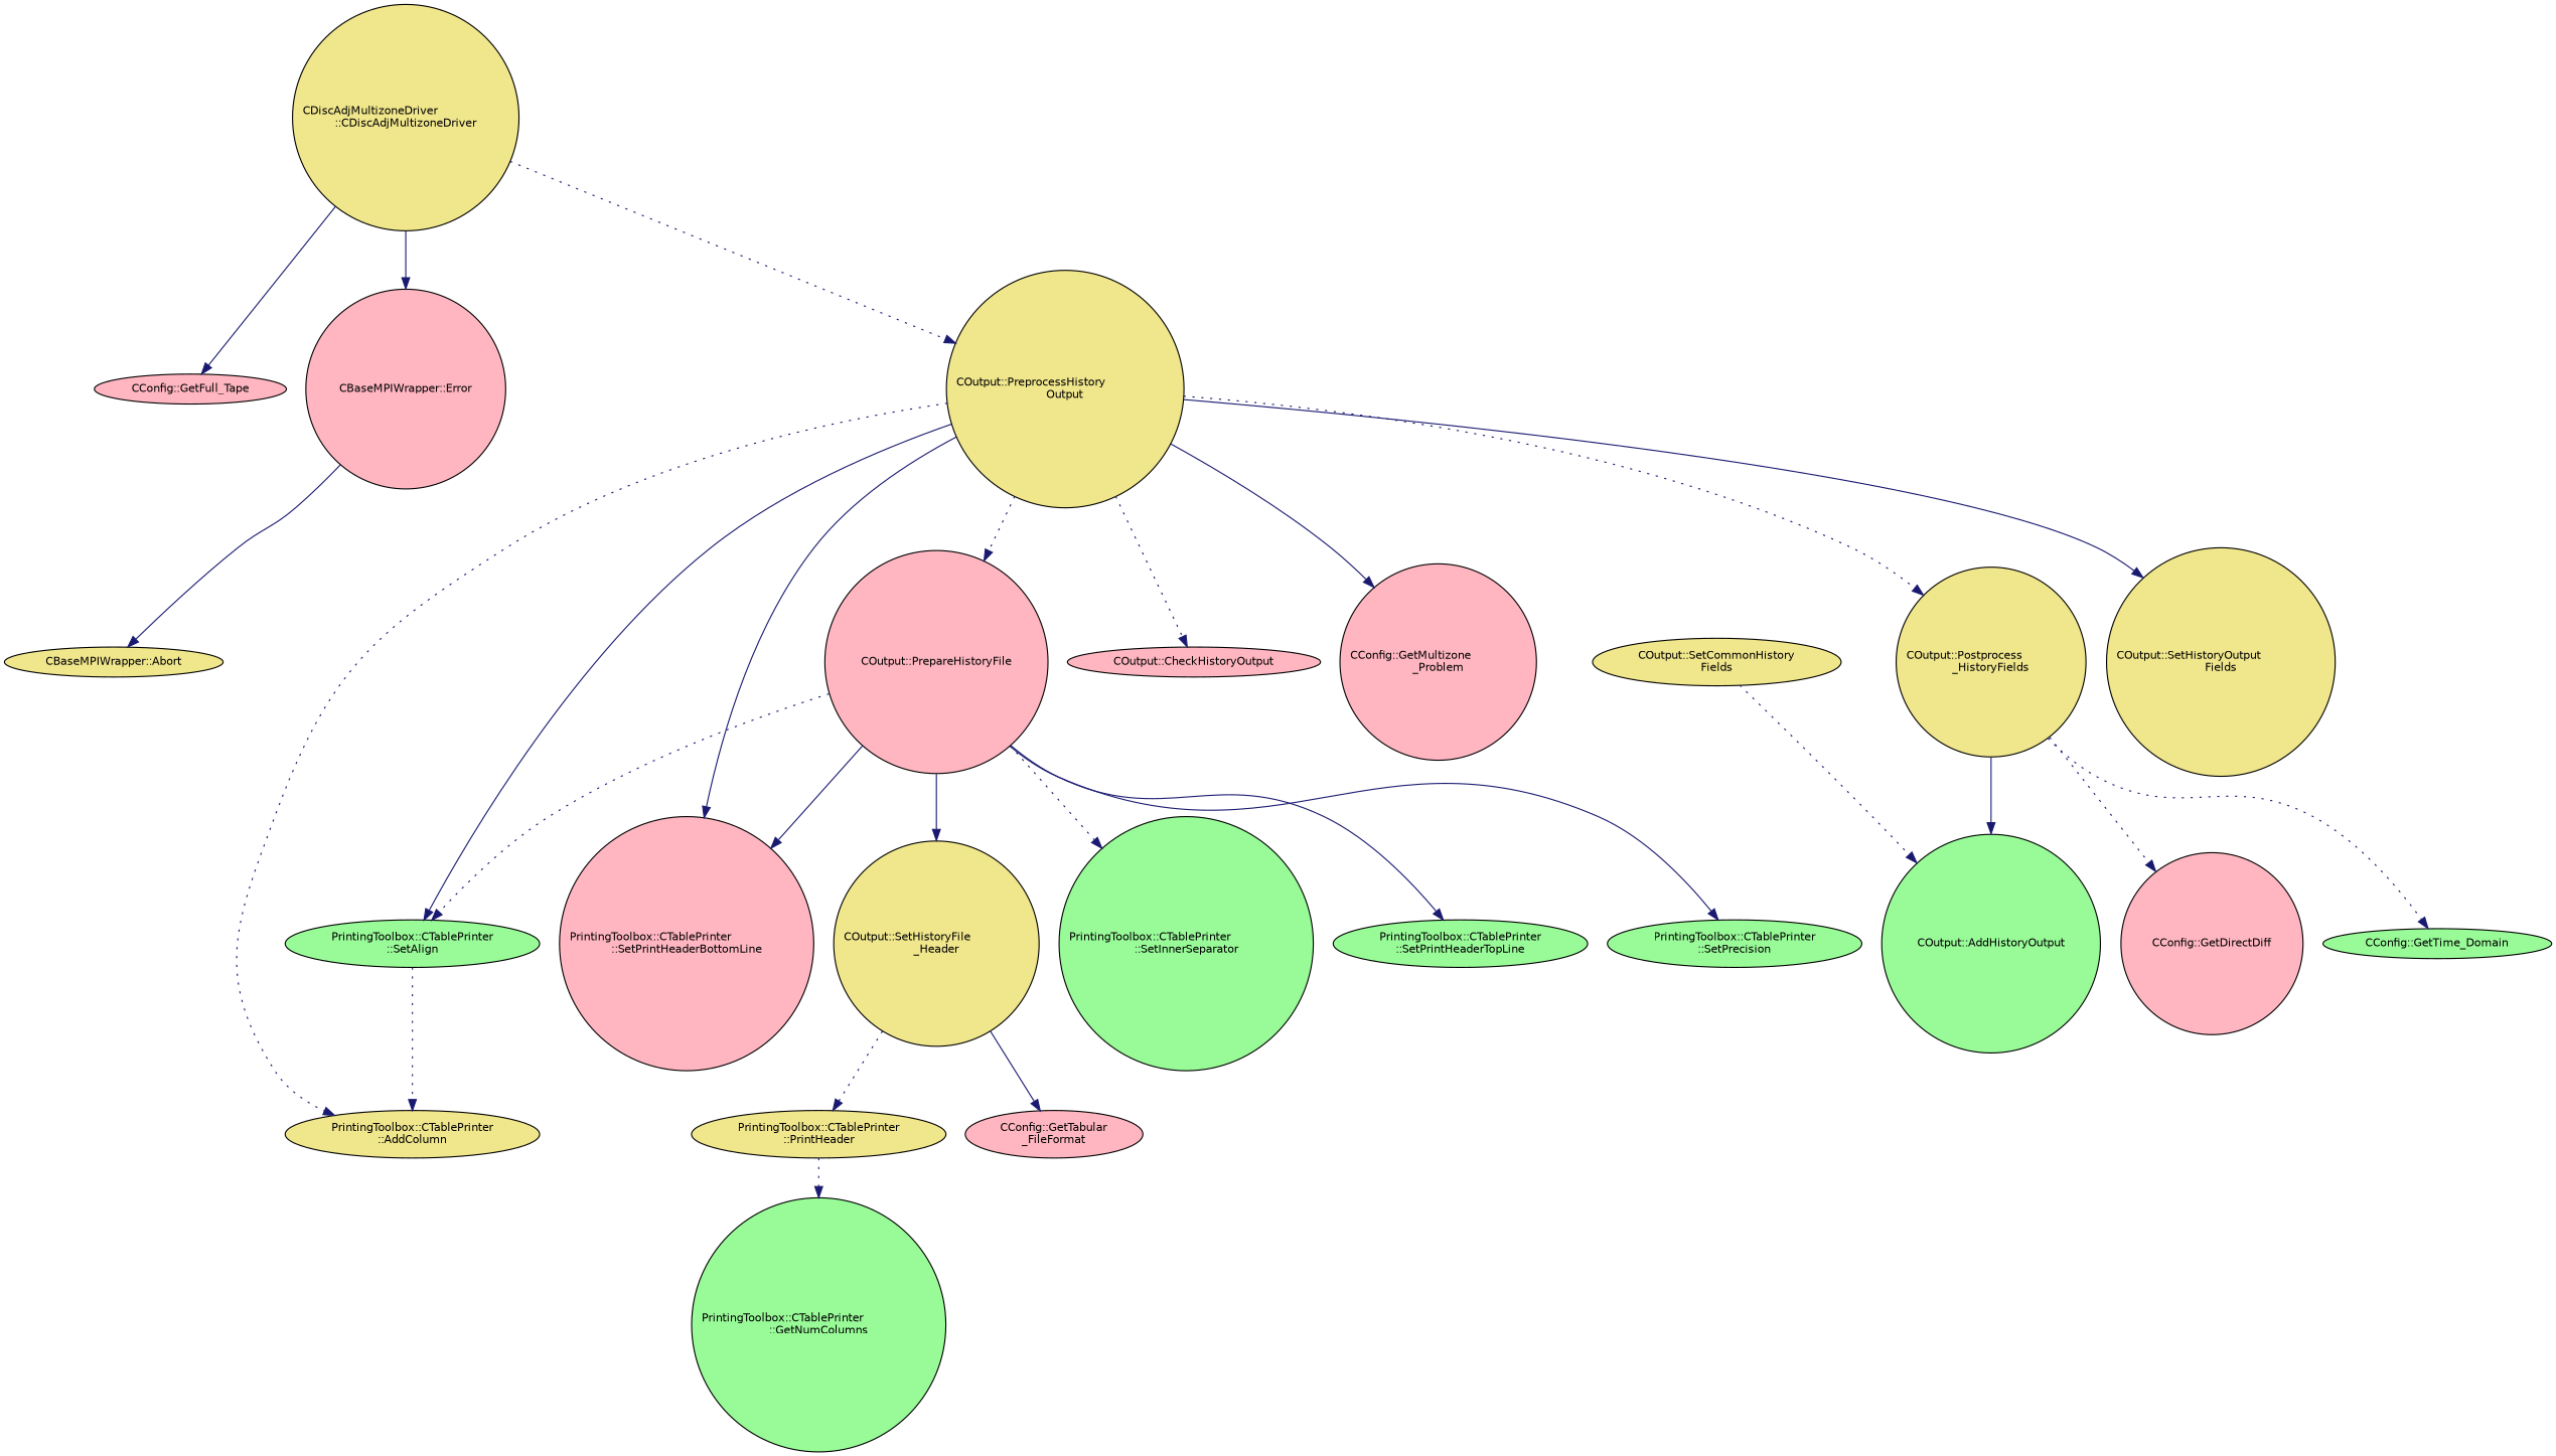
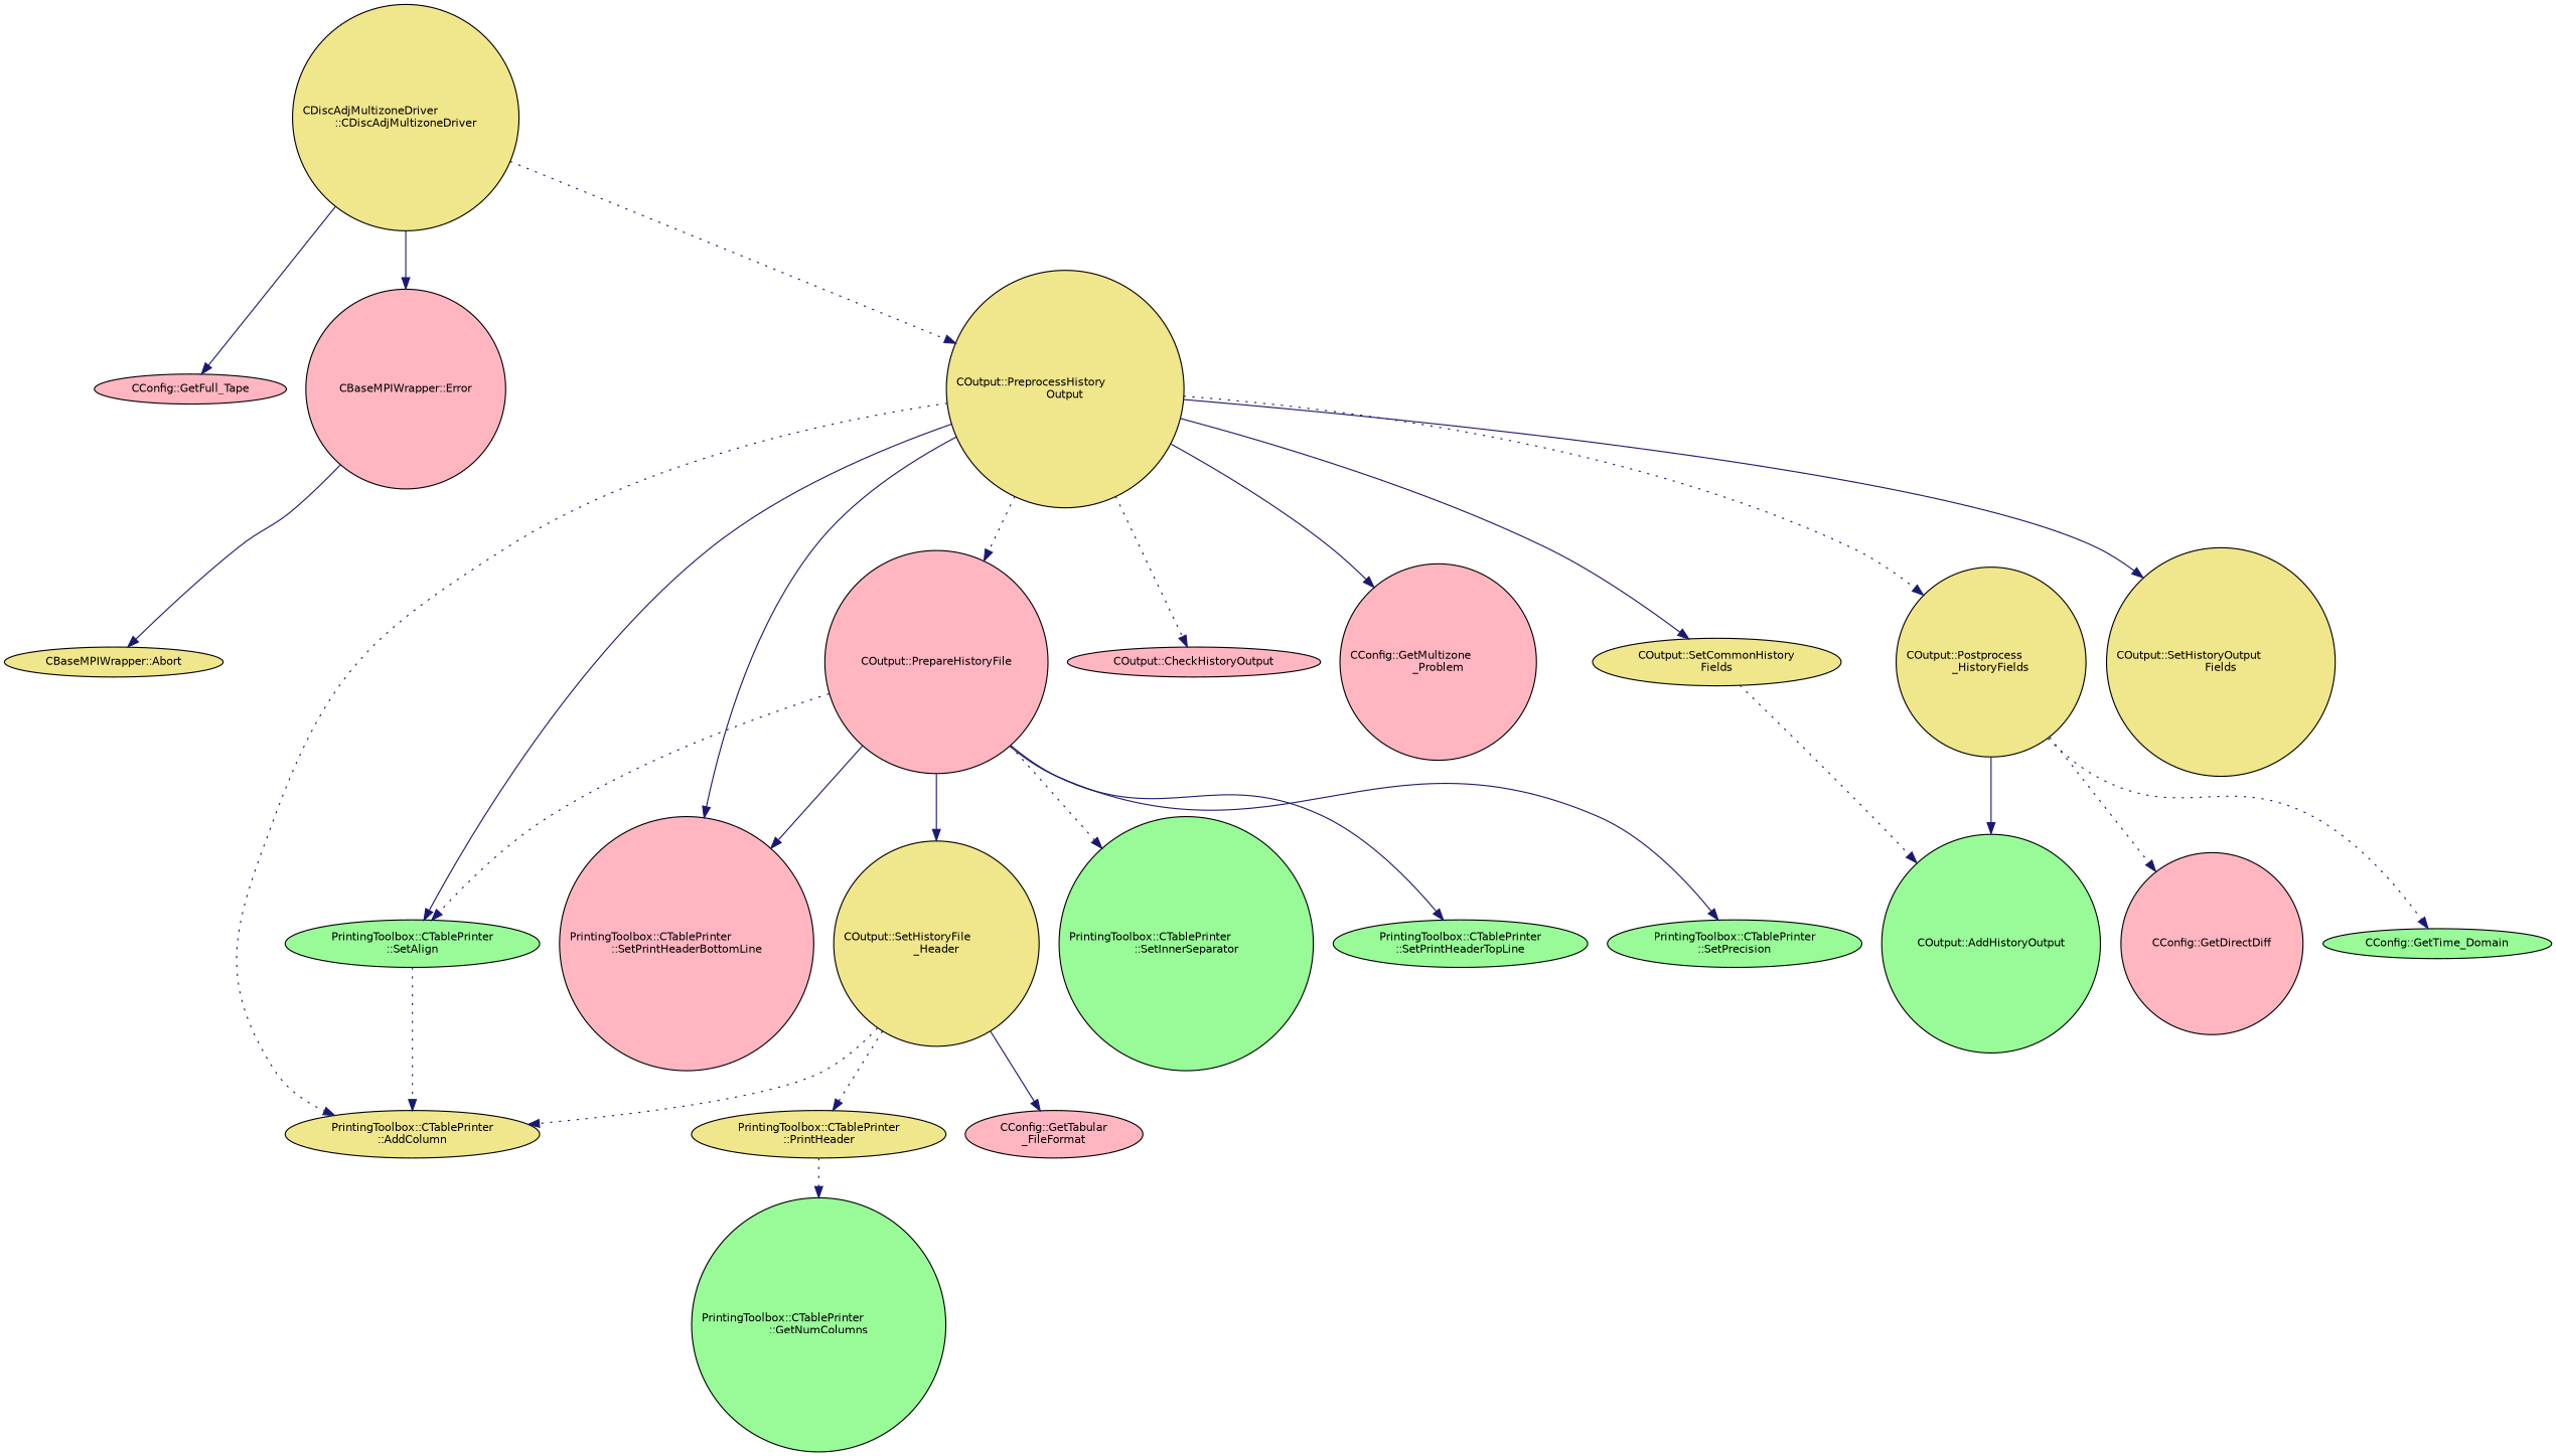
  digraph {
    rankdir=TB
    node [color=black fillcolor=khaki fontname=Helvetica fontsize=10 shape=circle style=filled]
    edge [color=midnightblue fontname=Helvetica fontsize=10 labelfontname=Helvetica labelfontsize=10 style=solid]
    n1 [fontcolor=black height=0.2 label="CDiscAdjMultizoneDriver\l::CDiscAdjMultizoneDriver" width=0.4]
    n2 [fillcolor=lightpink height=0.2 label="CConfig::GetFull_Tape" shape=ellipse width=0.4]
    n3 [fillcolor=lightpink height=0.2 label="CBaseMPIWrapper::Error" width=0.4]
    n4 [height=0.2 label="COutput::PreprocessHistory\lOutput" width=0.4]
    n5 [height=0.2 label="CBaseMPIWrapper::Abort" shape=ellipse width=0.4]
    n6 [height=0.2 label="COutput::SetCommonHistory\lFields" shape=ellipse width=0.4]
    n7 [height=0.2 label="COutput::SetHistoryOutput\lFields" width=0.4]
    n8 [height=0.2 label="COutput::Postprocess\l_HistoryFields" width=0.4]
    n9 [height=0.2 label="PrintingToolbox::CTablePrinter\l::AddColumn" shape=ellipse width=0.4]
    n10 [fillcolor=palegreen height=0.2 label="PrintingToolbox::CTablePrinter\l::SetAlign" shape=ellipse width=0.4]
    n11 [fillcolor=lightpink height=0.2 label="COutput::CheckHistoryOutput" shape=ellipse width=0.4]
    n12 [fillcolor=lightpink height=0.2 label="COutput::PrepareHistoryFile" width=0.4]
    n13 [fillcolor=lightpink height=0.2 label="PrintingToolbox::CTablePrinter\l::SetPrintHeaderBottomLine" width=0.4]
    n14 [fillcolor=lightpink height=0.2 label="CConfig::GetMultizone\l_Problem" width=0.4]
    n15 [fillcolor=palegreen height=0.2 label="COutput::AddHistoryOutput" width=0.4]
    n16 [fillcolor=palegreen height=0.2 label="CConfig::GetTime_Domain" shape=ellipse width=0.4]
    n17 [fillcolor=lightpink height=0.2 label="CConfig::GetDirectDiff" width=0.4]
    n18 [fillcolor=palegreen height=0.2 label="PrintingToolbox::CTablePrinter\l::SetInnerSeparator" width=0.4]
    n19 [fillcolor=palegreen height=0.2 label="PrintingToolbox::CTablePrinter\l::SetPrintHeaderTopLine" shape=ellipse width=0.4]
    n20 [fillcolor=palegreen height=0.2 label="PrintingToolbox::CTablePrinter\l::SetPrecision" shape=ellipse width=0.4]
    n21 [height=0.2 label="COutput::SetHistoryFile\l_Header" width=0.4]
    n22 [fillcolor=lightpink height=0.2 label="CConfig::GetTabular\l_FileFormat" shape=ellipse width=0.4]
    n23 [height=0.2 label="PrintingToolbox::CTablePrinter\l::PrintHeader" shape=ellipse width=0.4]
    n24 [fillcolor=palegreen height=0.2 label="PrintingToolbox::CTablePrinter\l::GetNumColumns" width=0.4]
    n1 -> n2
    n1 -> n3
    n1 -> n4 [style=dotted]
    n3 -> n5
+   n4 -> n6
    n4 -> n7
    n4 -> n8 [style=dotted]
    n4 -> n9 [style=dotted]
    n4 -> n10
    n4 -> n11 [style=dotted]
    n4 -> n12 [style=dotted]
    n4 -> n13
    n4 -> n14
    n6 -> n15 [style=dotted]
    n8 -> n15
    n8 -> n16 [style=dotted]
    n8 -> n17 [style=dotted]
    n10 -> n9 [style=dotted]
    n12 -> n10 [style=dotted]
    n12 -> n13
    n12 -> n18 [style=dotted]
    n12 -> n19
    n12 -> n20
    n12 -> n21
+   n21 -> n9 [style=dotted]
    n21 -> n22
    n21 -> n23 [style=dotted]
    n23 -> n24 [style=dotted]
  }
